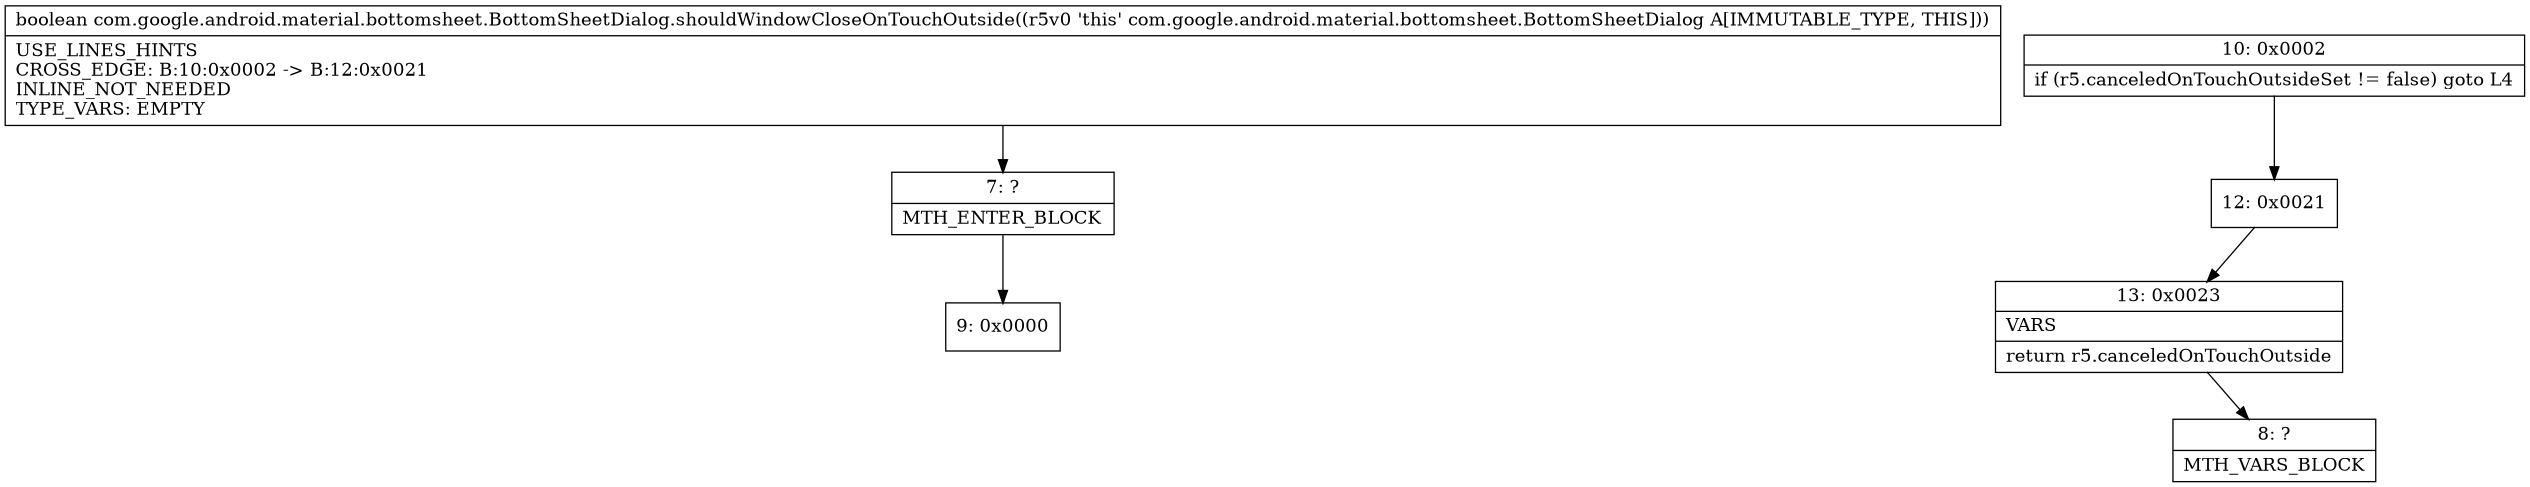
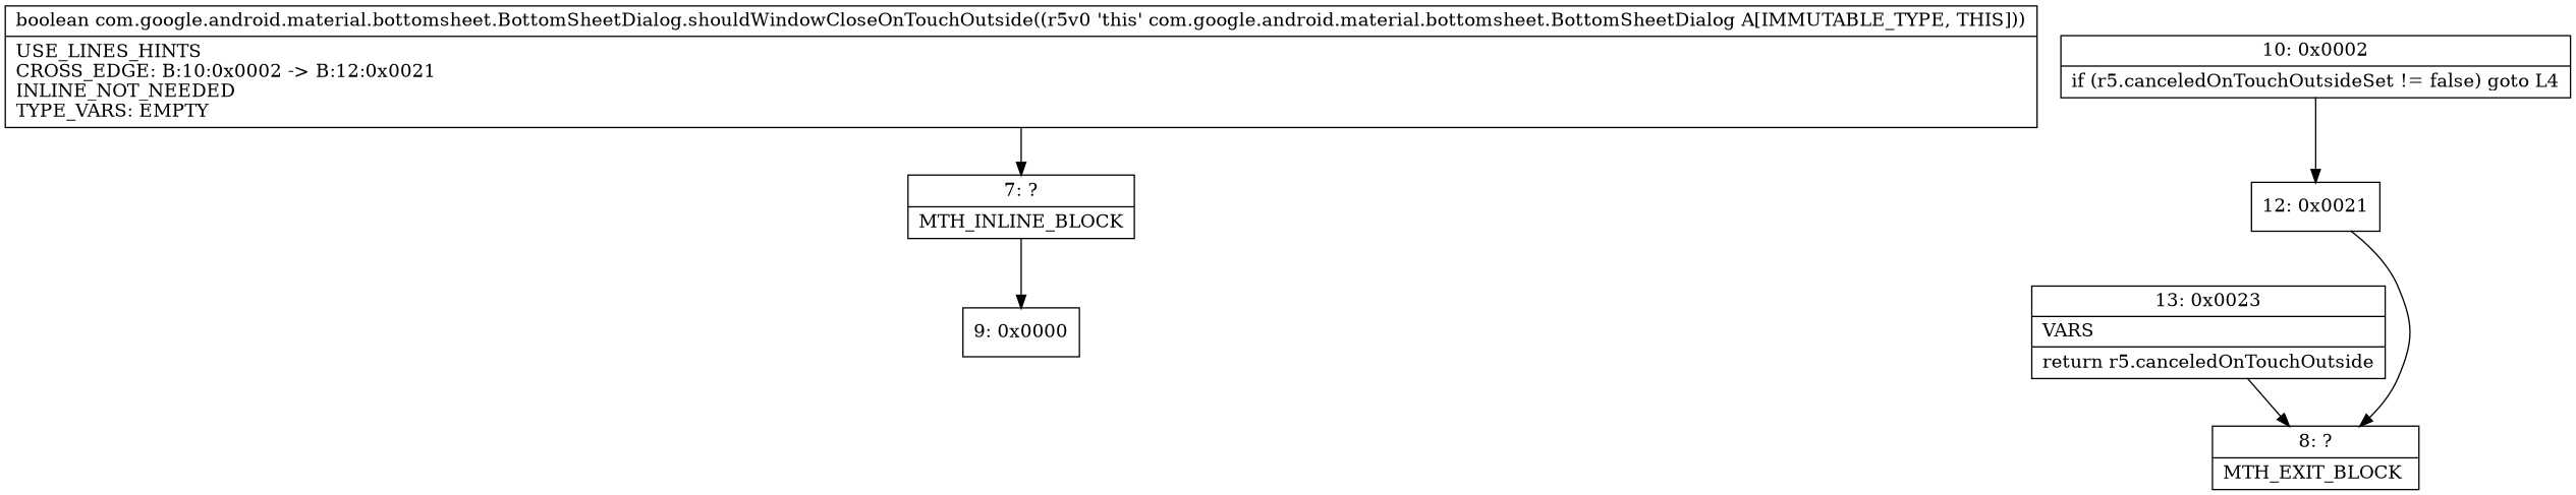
  digraph {
    node [shape=record]
-   n1 [label="{7\:\ ?|MTH_ENTER_BLOCK\l}"]
+   n1 [label="{7\:\ ?|MTH_INLINE_BLOCK\l}"]
    n2 [label="{9\:\ 0x0000}"]
    n3 [label="{10\:\ 0x0002|if (r5.canceledOnTouchOutsideSet != false) goto L4\l}"]
    n4 [label="{12\:\ 0x0021}"]
    n5 [label="{13\:\ 0x0023|VARS\l|return r5.canceledOnTouchOutside\l}"]
-   n6 [label="{8\:\ ?|MTH_VARS_BLOCK\l}"]
+   n6 [label="{8\:\ ?|MTH_EXIT_BLOCK\l}"]
    n7 [label="{boolean com.google.android.material.bottomsheet.BottomSheetDialog.shouldWindowCloseOnTouchOutside((r5v0 'this' com.google.android.material.bottomsheet.BottomSheetDialog A[IMMUTABLE_TYPE, THIS]))  | USE_LINES_HINTS\lCROSS_EDGE: B:10:0x0002 \-\> B:12:0x0021\lINLINE_NOT_NEEDED\lTYPE_VARS: EMPTY\l}"]
    n1 -> n2
    n3 -> n4
-   n4 -> n5
+   n4 -> n6
    n5 -> n6
    n7 -> n1
  }
